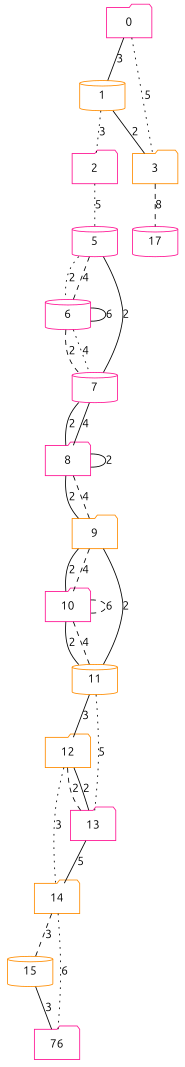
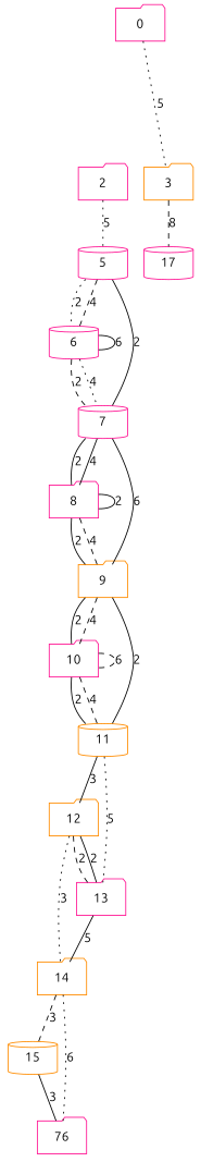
  graph {
    fontname=Ubuntu
    node [color=deeppink fontname=Ubuntu shape=folder weight=1]
    edge [fontname=Ubuntu style=solid]
-   1 [color=darkorange shape=cylinder]
    0
    3 [color=darkorange]
    2
    17 [shape=cylinder weight=4]
    5 [shape=cylinder]
    6 [shape=cylinder weight=2]
    7 [shape=cylinder]
    8 [weight=2]
    9 [color=darkorange]
    10 [weight=2]
    11 [color=darkorange shape=cylinder]
    12 [color=darkorange]
    13
    14 [color=darkorange]
    15 [color=darkorange shape=cylinder]
    n17 [label=76]
-   1 -- 3 [label=2]
-   1 -- 2 [label=3 style=dotted]
-   0 -- 1 [label=3]
    0 -- 3 [label=5 style=dotted]
    3 -- 17 [label=8 style=dashed]
    2 -- 5 [label=5 style=dotted]
    5 -- 6 [label=2 style=dotted]
    5 -- 6 [label=4 style=dashed]
    5 -- 7 [label=2]
    6 -- 6 [label=6]
    6 -- 7 [label=4 style=dotted]
    6 -- 7 [label=2 style=dashed]
    7 -- 8 [label=2]
    7 -- 8 [label=4]
+   7 -- 9 [label=6]
    8 -- 8 [label=2]
    8 -- 9 [label=4 style=dashed]
    8 -- 9 [label=2]
    9 -- 10 [label=2]
    9 -- 10 [label=4 style=dashed]
    9 -- 11 [label=2]
    10 -- 10 [label=6 style=dashed]
    10 -- 11 [label=4 style=dashed]
    10 -- 11 [label=2]
    11 -- 12 [label=3]
    11 -- 13 [label=5 style=dotted]
    12 -- 13 [label=2]
    12 -- 13 [label=2 style=dashed]
    12 -- 14 [label=3 style=dotted]
    13 -- 14 [label=5]
    14 -- 15 [label=3 style=dashed]
    14 -- n17 [label=6 style=dotted]
    15 -- n17 [label=3]
  }
